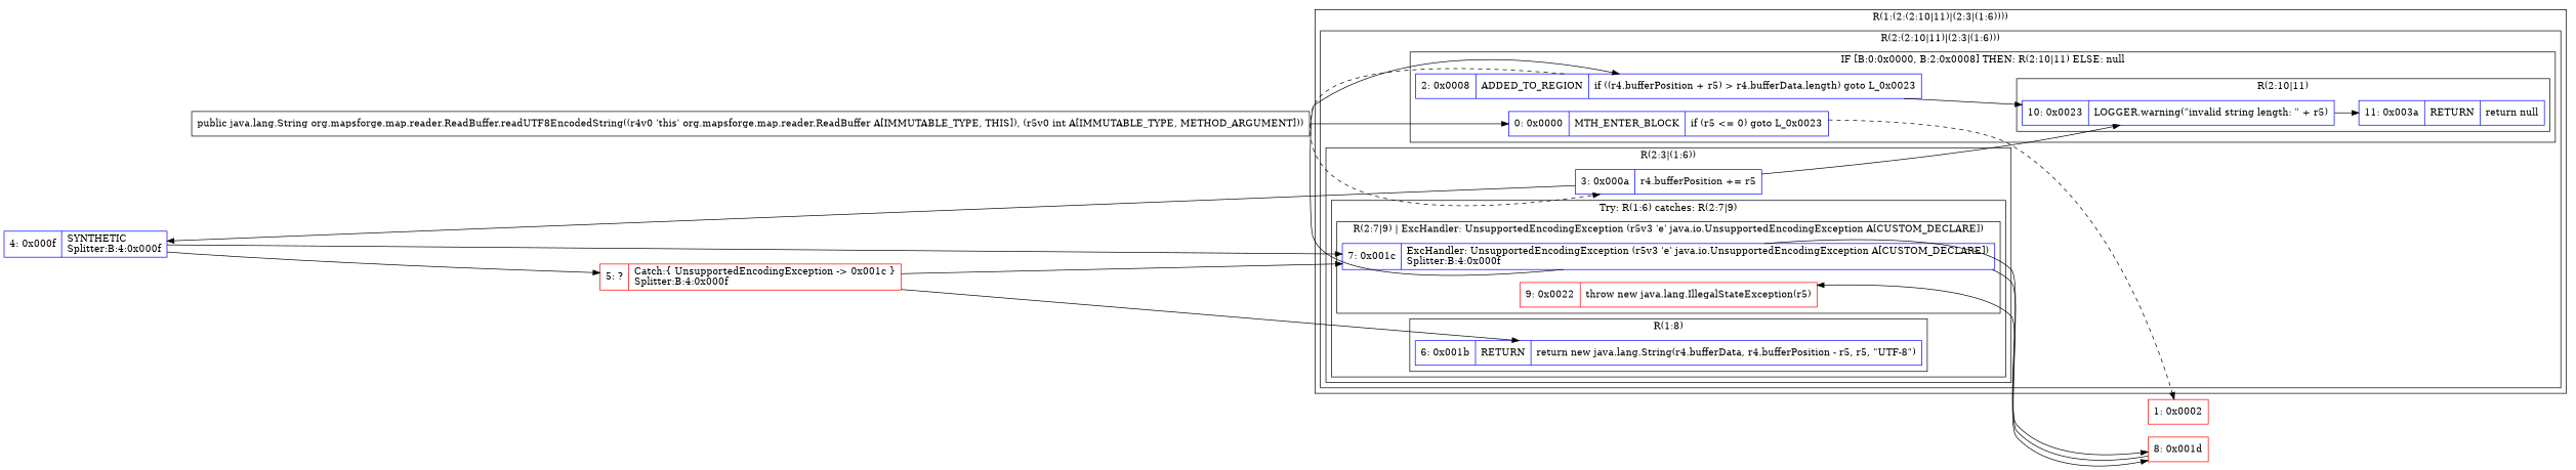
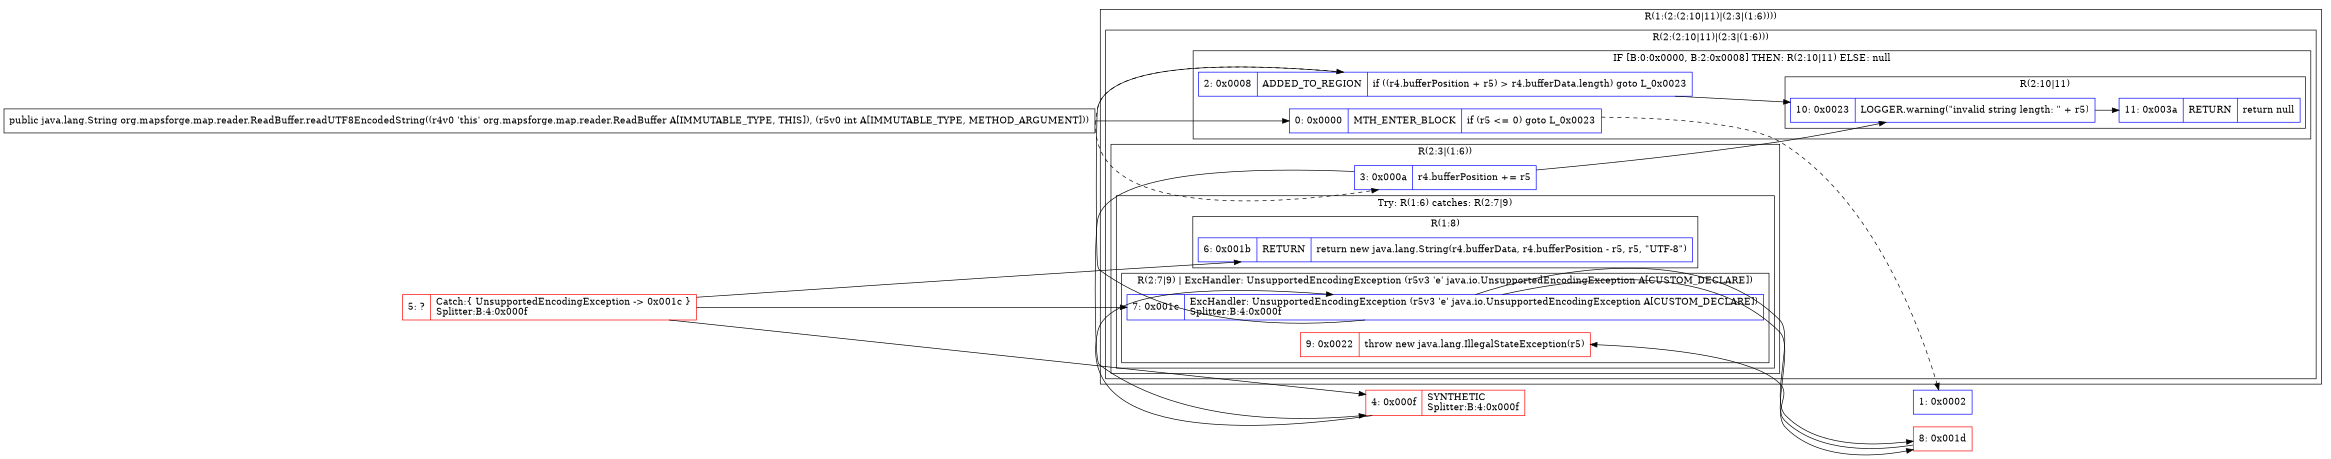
  digraph {
    rankdir=LR
    node [color=blue shape=record]
    n1 [label="{10\:\ 0x0023|LOGGER.warning(\"invalid string length: \" + r5)\l}"]
    n2 [label="{11\:\ 0x003a|RETURN\l|return null\l}"]
    n3 [label="{0\:\ 0x0000|MTH_ENTER_BLOCK\l|if (r5 \<= 0) goto L_0x0023\l}"]
    n4 [label="{2\:\ 0x0008|ADDED_TO_REGION\l|if ((r4.bufferPosition + r5) \> r4.bufferData.length) goto L_0x0023\l}"]
    n5 [label="{6\:\ 0x001b|RETURN\l|return new java.lang.String(r4.bufferData, r4.bufferPosition \- r5, r5, \"UTF\-8\")\l}"]
    n6 [label="{7\:\ 0x001c|ExcHandler: UnsupportedEncodingException (r5v3 'e' java.io.UnsupportedEncodingException A[CUSTOM_DECLARE])\lSplitter:B:4:0x000f\l}"]
    n7 [color=red label="{9\:\ 0x0022|throw new java.lang.IllegalStateException(r5)\l}"]
    n8 [label="{3\:\ 0x000a|r4.bufferPosition += r5\l}"]
-   n9 [color=red label="{1\:\ 0x0002}"]
+   n9 [label="{1\:\ 0x0002}"]
    n10 [color=red label="{8\:\ 0x001d}"]
-   n11 [label="{4\:\ 0x000f|SYNTHETIC\lSplitter:B:4:0x000f\l}"]
+   n11 [color=red label="{4\:\ 0x000f|SYNTHETIC\lSplitter:B:4:0x000f\l}"]
    n12 [color=red label="{5\:\ ?|Catch:\{ UnsupportedEncodingException \-\> 0x001c \}\lSplitter:B:4:0x000f\l}"]
    n13 [label="{public java.lang.String org.mapsforge.map.reader.ReadBuffer.readUTF8EncodedString((r4v0 'this' org.mapsforge.map.reader.ReadBuffer A[IMMUTABLE_TYPE, THIS]), (r5v0 int A[IMMUTABLE_TYPE, METHOD_ARGUMENT])) }" color=""]
    subgraph cluster_1 {
      label="R(1:(2:(2:10|11)|(2:3|(1:6))))"
      subgraph cluster_2 {
        label="R(2:(2:10|11)|(2:3|(1:6)))"
        subgraph cluster_3 {
          label="IF [B:0:0x0000, B:2:0x0008] THEN: R(2:10|11) ELSE: null"
          n3
          n4
          subgraph cluster_4 {
            label="R(2:10|11)"
            n1
            n2
          }
        }
        subgraph cluster_5 {
          label="R(2:3|(1:6))"
          n8
          subgraph cluster_6 {
            label="Try: R(1:6) catches: R(2:7|9)"
            subgraph cluster_7 {
              label="R(1:8)"
              n5
            }
            subgraph cluster_8 {
              label="R(2:7|9) | ExcHandler: UnsupportedEncodingException (r5v3 'e' java.io.UnsupportedEncodingException A[CUSTOM_DECLARE])\l"
              n6
              n7
            }
          }
        }
      }
    }
    subgraph cluster_9 {
      label="R(2:7|9) | ExcHandler: UnsupportedEncodingException (r5v3 'e' java.io.UnsupportedEncodingException A[CUSTOM_DECLARE])\l"
    }
    n1 -> n2
    n3 -> n9 [style=dashed]
    n4 -> n1
    n4 -> n8 [style=dashed]
    n6 -> n4
    n6 -> n10
    n6 -> n10
    n8 -> n1
    n8 -> n11
    n10 -> n7
    n11 -> n6
-   n11 -> n12
+   n12 -> n11
    n12 -> n5
    n12 -> n6
    n13 -> n3
  }
